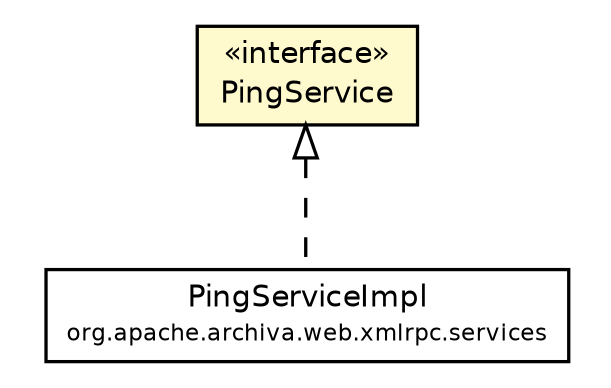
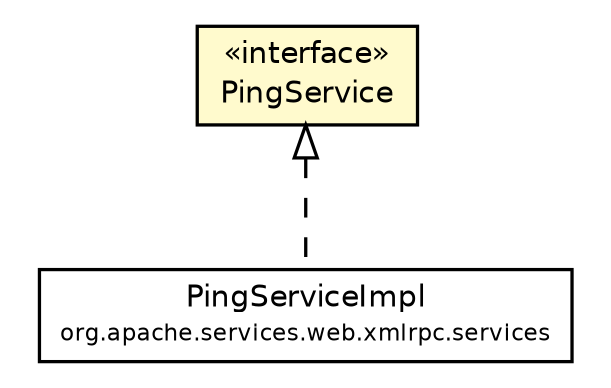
  digraph {
    node [fontcolor=black fontname=Helvetica fontsize=9.0 shape=plaintext]
    n1 [label=<<table border="0" cellborder="1" cellspacing="0" cellpadding="2" port="p" bgcolor="lemonChiffon" href="./PingService.html"> 		<tr><td><table border="0" cellspacing="0" cellpadding="1"> 			<tr><td> &laquo;interface&raquo; </td></tr> 			<tr><td> PingService </td></tr> 		</table></td></tr> 		</table>>]
-   n2 [label=<<table border="0" cellborder="1" cellspacing="0" cellpadding="2" port="p" href="../services/PingServiceImpl.html"> 		<tr><td><table border="0" cellspacing="0" cellpadding="1"> 			<tr><td> PingServiceImpl </td></tr> 			<tr><td><font point-size="7.0"> org.apache.archiva.web.xmlrpc.services </font></td></tr> 		</table></td></tr> 		</table>>]
+   n2 [label=<<table border="0" cellborder="1" cellspacing="0" cellpadding="2" port="p" href="../services/PingServiceImpl.html"> 		<tr><td><table border="0" cellspacing="0" cellpadding="1"> 			<tr><td> PingServiceImpl </td></tr> 			<tr><td><font point-size="7.0"> org.apache.services.web.xmlrpc.services </font></td></tr> 		</table></td></tr> 		</table>>]
    n1 -> n2 [arrowtail=empty dir=back fontname=Helvetica fontsize=10 headport=p labelfontname=Helvetica labelfontsize=10 style=dashed tailport=p]
  }
